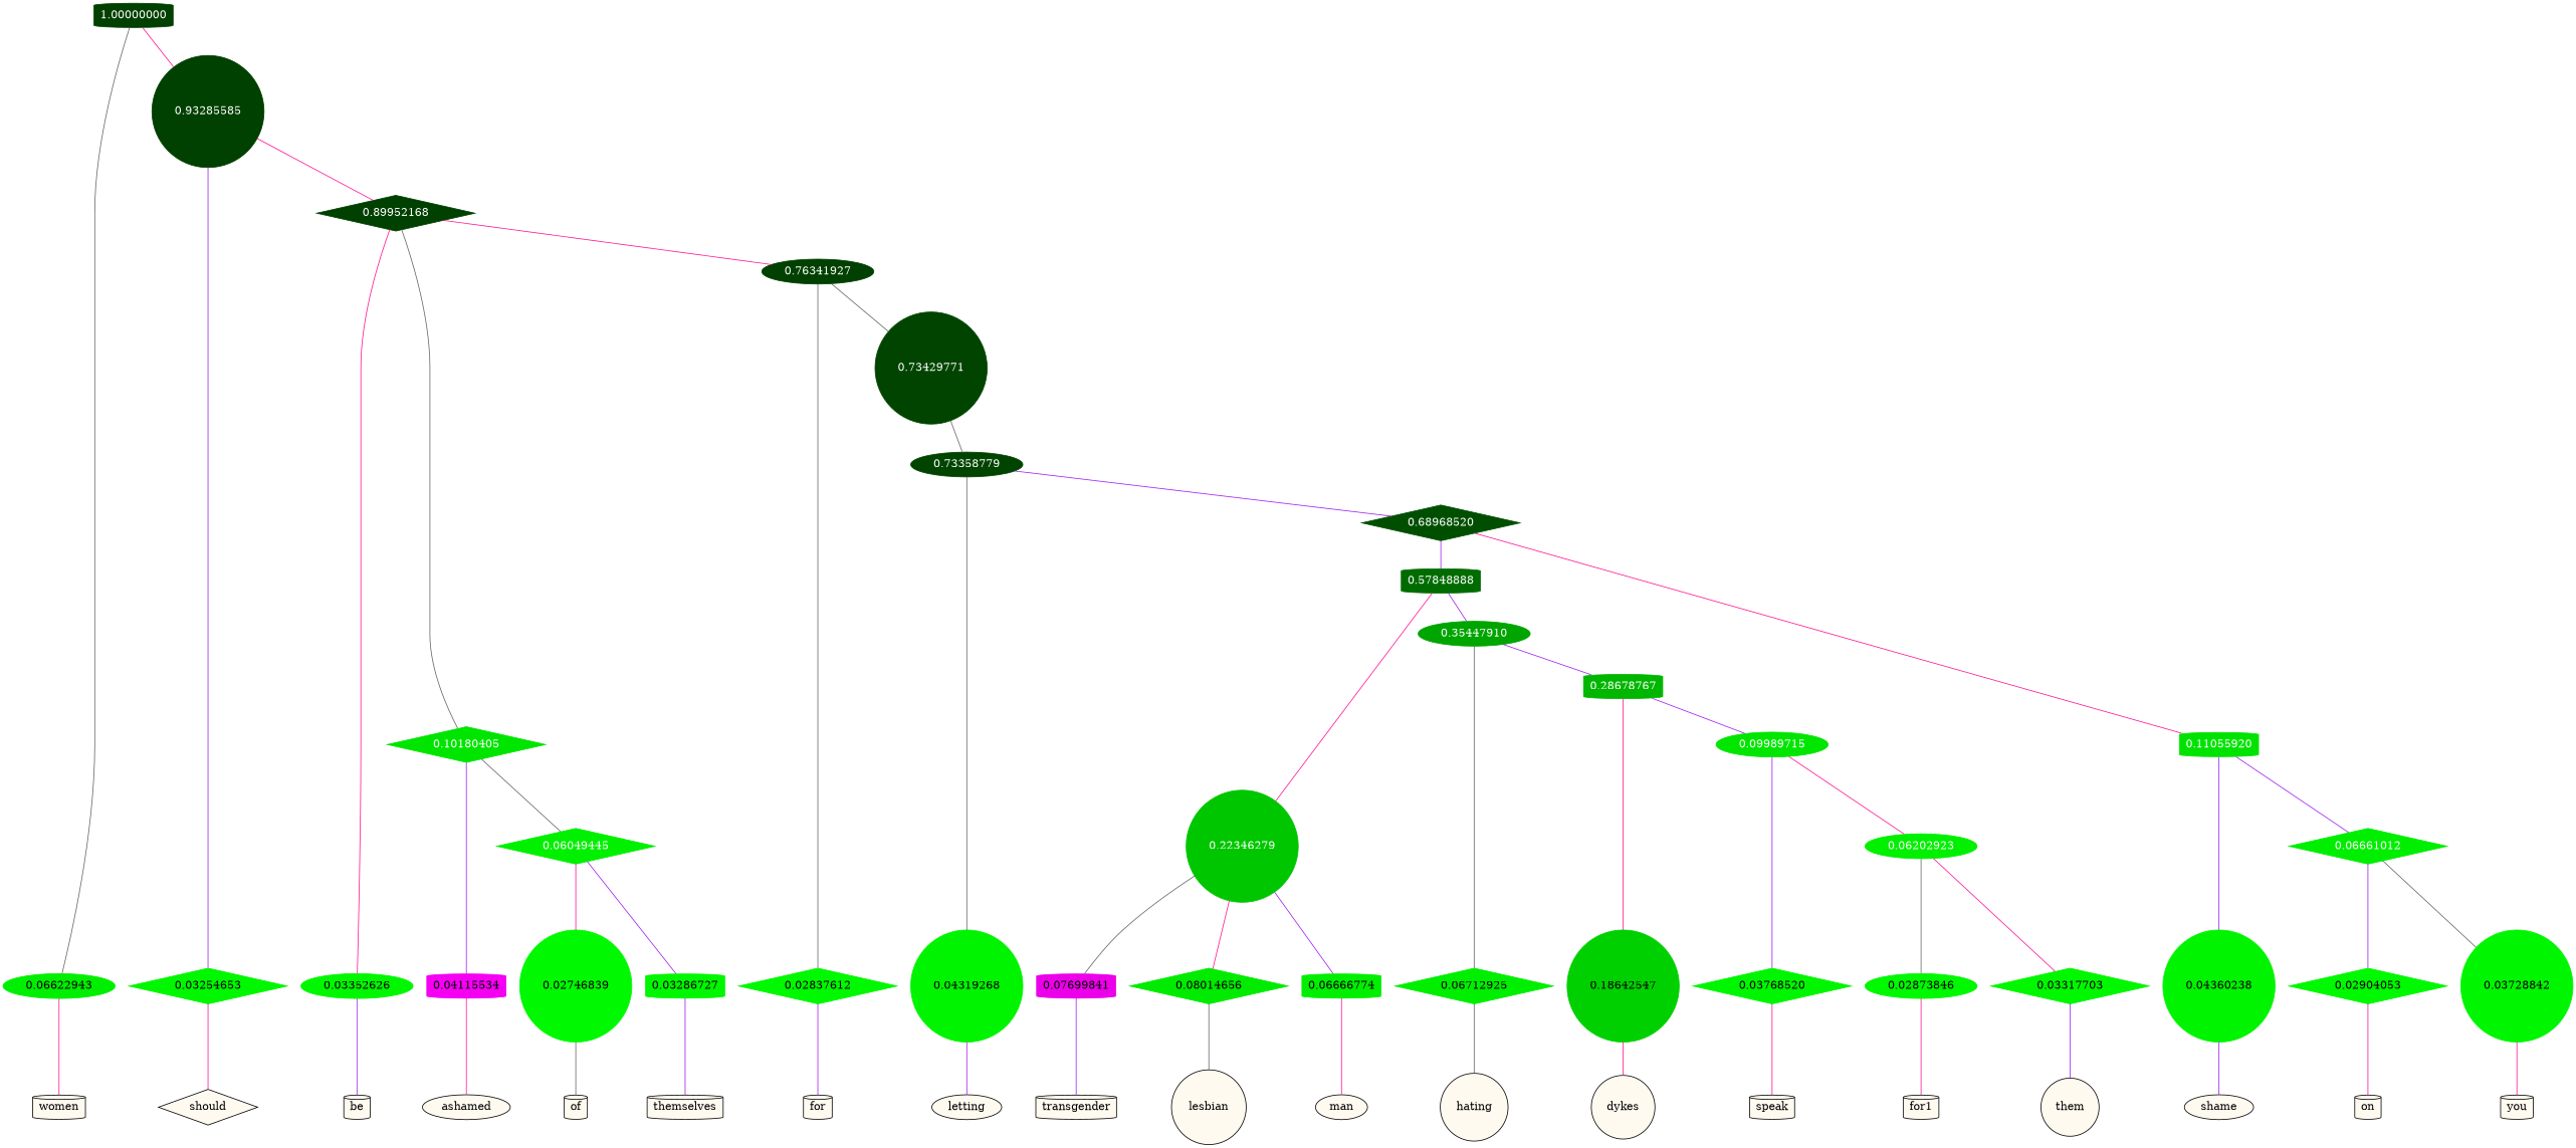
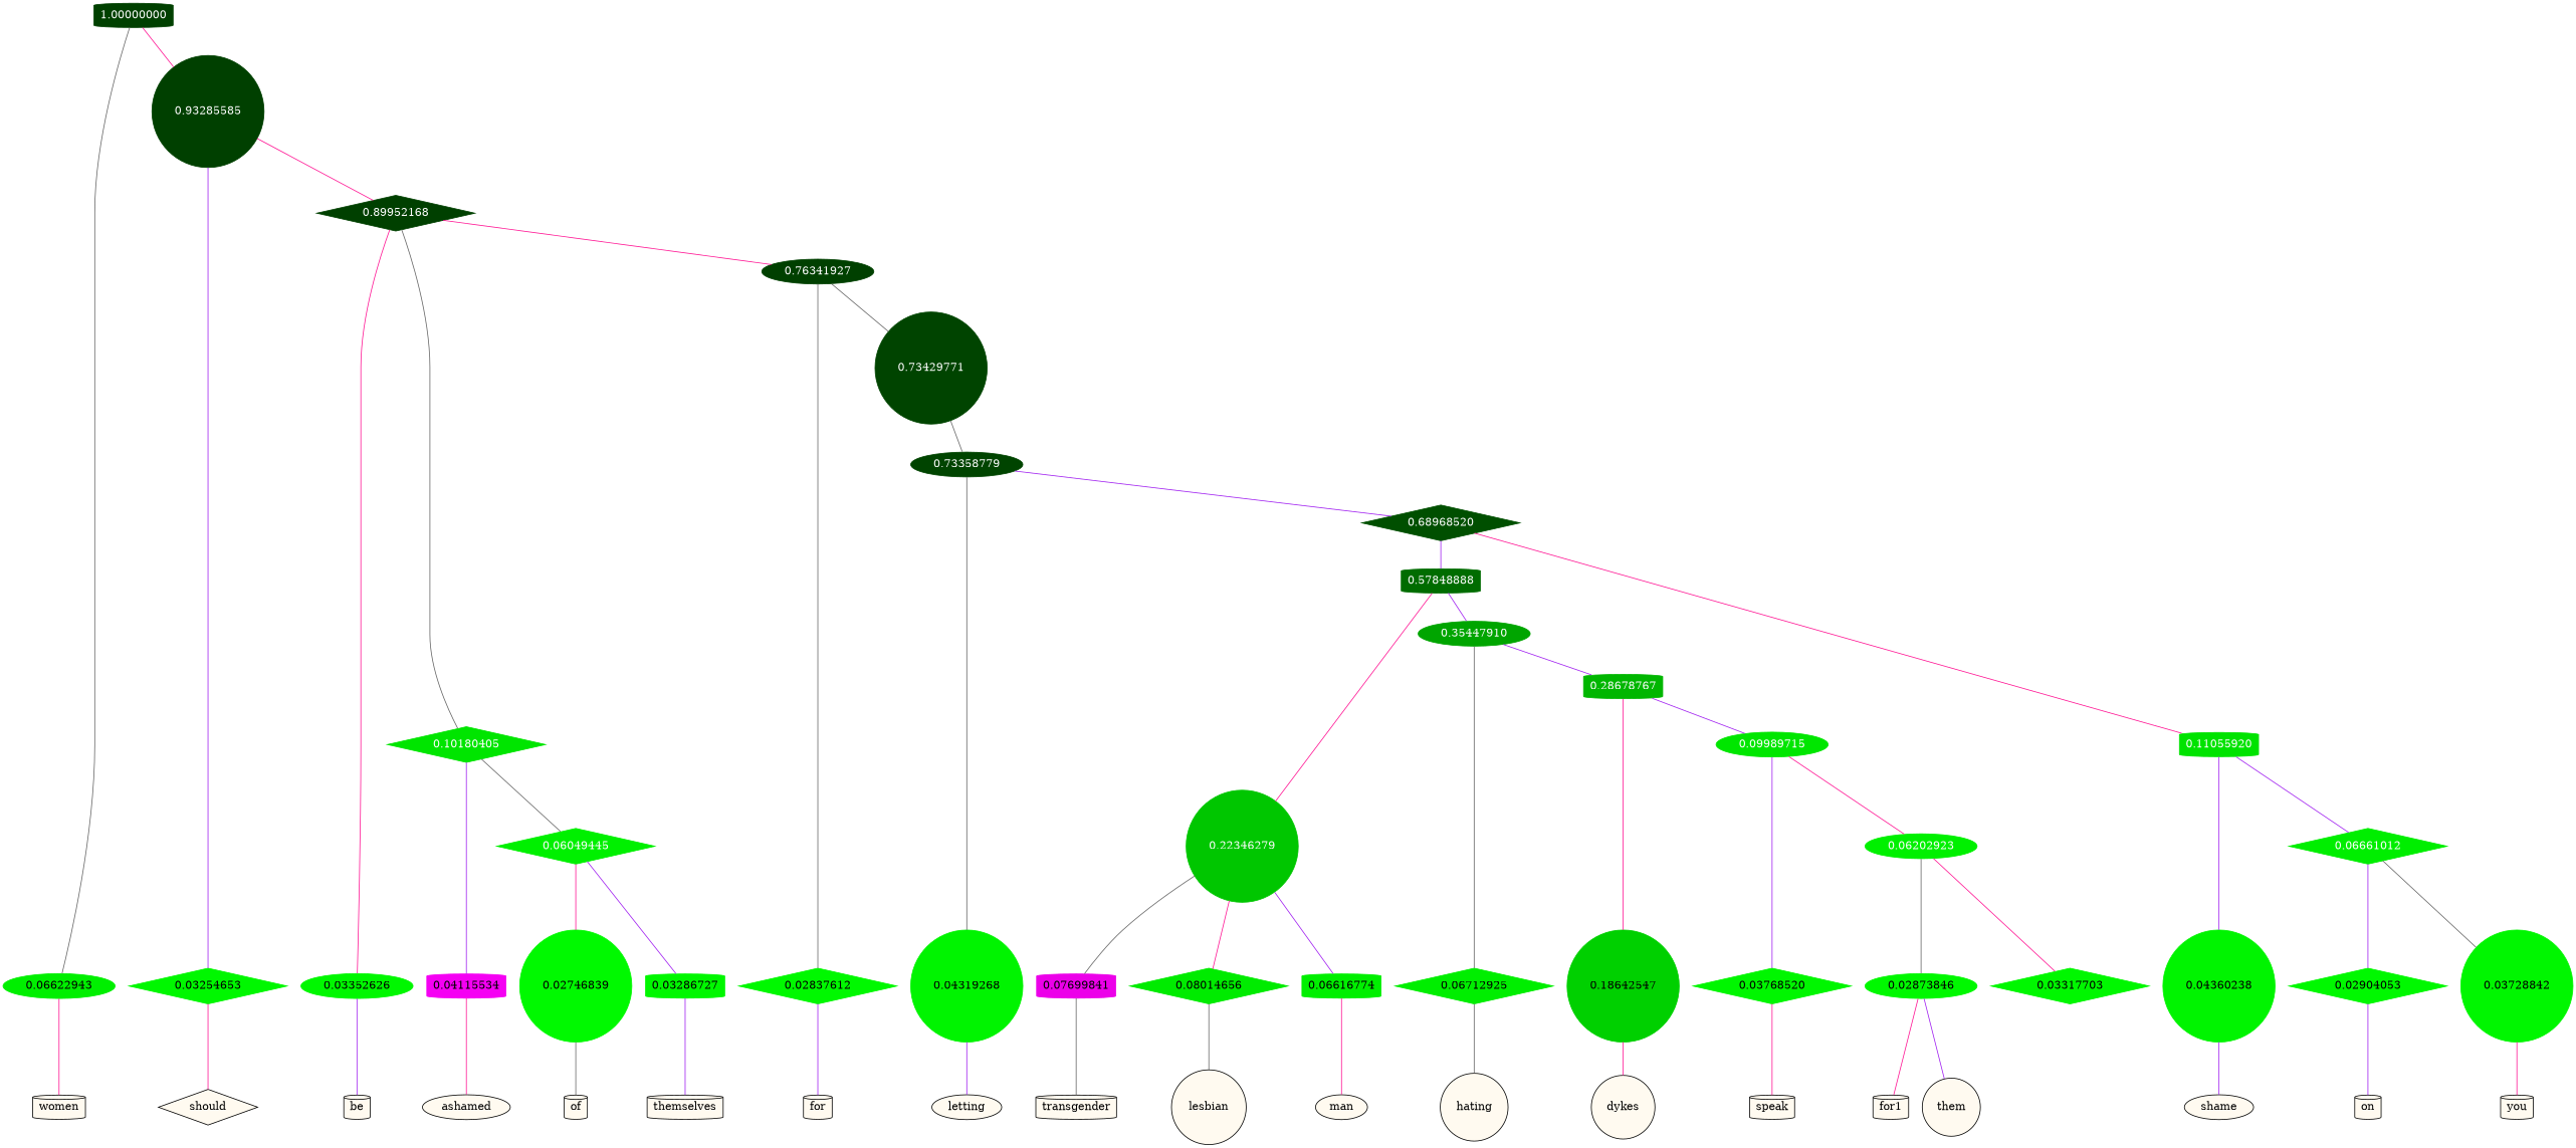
  graph {
    node [color=black format=png nodesep=0.001 ordering=out overlap_scaling=0.01 ranksep=0.001 shape=cylinder style=filled]
    edge [color=deeppink]
    n1 [fillcolor=floralwhite height=0.15 label=women style="filled,solid" width=0.15]
    n2 [fillcolor=floralwhite height=0.15 label=should shape=diamond style="filled,solid" width=0.15]
    n3 [fillcolor=floralwhite height=0.15 label=be style="filled,solid" width=0.15]
    n4 [fillcolor=floralwhite height=0.15 label=ashamed shape=ellipse style="filled,solid" width=0.15]
    n5 [fillcolor=floralwhite height=0.15 label=of style="filled,solid" width=0.15]
    n6 [fillcolor=floralwhite height=0.15 label=themselves style="filled,solid" width=0.15]
    n7 [fillcolor=floralwhite height=0.15 label=for style="filled,solid" width=0.15]
    n8 [fillcolor=floralwhite height=0.15 label=letting shape=ellipse style="filled,solid" width=0.15]
    n9 [fillcolor=floralwhite height=0.15 label=transgender style="filled,solid" width=0.15]
    n10 [fillcolor=floralwhite height=0.15 label=lesbian shape=circle style="filled,solid" width=0.15]
    n11 [fillcolor=floralwhite height=0.15 label=man shape=ellipse style="filled,solid" width=0.15]
    n12 [fillcolor=floralwhite height=0.15 label=hating shape=circle style="filled,solid" width=0.15]
    n13 [fillcolor=floralwhite height=0.15 label=dykes shape=circle style="filled,solid" width=0.15]
    n14 [fillcolor=floralwhite height=0.15 label=speak style="filled,solid" width=0.15]
    n15 [fillcolor=floralwhite height=0.15 label=for1 style="filled,solid" width=0.15]
    n16 [fillcolor=floralwhite height=0.15 label=them shape=circle style="filled,solid" width=0.15]
    n17 [fillcolor=floralwhite height=0.15 label=shame shape=ellipse style="filled,solid" width=0.15]
    n18 [fillcolor=floralwhite height=0.15 label=on style="filled,solid" width=0.15]
    n19 [fillcolor=floralwhite height=0.15 label=you style="filled,solid" width=0.15]
    n20 [color="0.334 1.000 0.934" fontcolor=black height=0.15 label=0.06622943 shape=ellipse width=0.15]
    n21 [color="0.334 1.000 0.967" fontcolor=black height=0.15 label=0.03254653 shape=diamond width=0.15]
    n22 [color="0.334 1.000 0.966" fontcolor=black height=0.15 label=0.03352626 shape=ellipse width=0.15]
    n23 [color="0.835 1.000 0.959" fontcolor=black height=0.15 label=0.04115534 width=0.15]
    n24 [color="0.334 1.000 0.973" fontcolor=black height=0.15 label=0.02746839 shape=circle width=0.15]
    n25 [color="0.334 1.000 0.967" fontcolor=black height=0.15 label=0.03286727 width=0.15]
    n26 [color="0.334 1.000 0.972" fontcolor=black height=0.15 label=0.02837612 shape=diamond width=0.15]
    n27 [color="0.334 1.000 0.957" fontcolor=black height=0.15 label=0.04319268 shape=circle width=0.15]
    n28 [color="0.835 1.000 0.923" fontcolor=black height=0.15 label=0.07699841 width=0.15]
    n29 [color="0.334 1.000 0.920" fontcolor=black height=0.15 label=0.08014656 shape=diamond width=0.15]
-   n30 [color="0.334 1.000 0.934" fontcolor=black height=0.15 label=0.06666774 width=0.15]
+   n30 [color="0.334 1.000 0.934" fontcolor=black height=0.15 label=0.06616774 width=0.15]
    n31 [color="0.334 1.000 0.933" fontcolor=black height=0.15 label=0.06712925 shape=diamond width=0.15]
    n32 [color="0.334 1.000 0.814" fontcolor=black height=0.15 label=0.18642547 shape=circle width=0.15]
    n33 [color="0.334 1.000 0.962" fontcolor=black height=0.15 label=0.03768520 shape=diamond width=0.15]
    n34 [color="0.334 1.000 0.971" fontcolor=black height=0.15 label=0.02873846 shape=ellipse width=0.15]
    n35 [color="0.334 1.000 0.967" fontcolor=black height=0.15 label=0.03317703 shape=diamond width=0.15]
    n36 [color="0.334 1.000 0.956" fontcolor=black height=0.15 label=0.04360238 shape=circle width=0.15]
    n37 [color="0.334 1.000 0.971" fontcolor=black height=0.15 label=0.02904053 shape=diamond width=0.15]
    n38 [color="0.334 1.000 0.963" fontcolor=black height=0.15 label=0.03728842 shape=circle width=0.15]
    n39 [color="0.334 1.000 0.250" fontcolor=grey99 height=0.15 label=1.00000000 width=0.15]
    n40 [color="0.334 1.000 0.250" fontcolor=grey99 height=0.15 label=0.93285585 shape=circle width=0.15]
    n41 [color="0.334 1.000 0.250" fontcolor=grey99 height=0.15 label=0.89952168 shape=diamond width=0.15]
    n42 [color="0.334 1.000 0.898" fontcolor=grey99 height=0.15 label=0.10180405 shape=diamond width=0.15]
    n43 [color="0.334 1.000 0.250" fontcolor=grey99 height=0.15 label=0.76341927 shape=ellipse width=0.15]
    n44 [color="0.334 1.000 0.940" fontcolor=grey99 height=0.15 label=0.06049445 shape=diamond width=0.15]
    n45 [color="0.334 1.000 0.266" fontcolor=grey99 height=0.15 label=0.73429771 shape=circle width=0.15]
    n46 [color="0.334 1.000 0.266" fontcolor=grey99 height=0.15 label=0.73358779 shape=ellipse width=0.15]
    n47 [color="0.334 1.000 0.310" fontcolor=grey99 height=0.15 label=0.68968520 shape=diamond width=0.15]
    n48 [color="0.334 1.000 0.422" fontcolor=grey99 height=0.15 label=0.57848888 width=0.15]
    n49 [color="0.334 1.000 0.889" fontcolor=grey99 height=0.15 label=0.11055920 width=0.15]
    n50 [color="0.334 1.000 0.777" fontcolor=grey99 height=0.15 label=0.22346279 shape=circle width=0.15]
    n51 [color="0.334 1.000 0.646" fontcolor=grey99 height=0.15 label=0.35447910 shape=ellipse width=0.15]
    n52 [color="0.334 1.000 0.933" fontcolor=grey99 height=0.15 label=0.06661012 shape=diamond width=0.15]
    n53 [color="0.334 1.000 0.713" fontcolor=grey99 height=0.15 label=0.28678767 width=0.15]
    n54 [color="0.334 1.000 0.900" fontcolor=grey99 height=0.15 label=0.09989715 shape=ellipse width=0.15]
    n55 [color="0.334 1.000 0.938" fontcolor=grey99 height=0.15 label=0.06202923 shape=ellipse width=0.15]
    subgraph sub_1 {
      rank=same
      n1
      n2
      n3
      n4
      n5
      n6
      n7
      n8
      n9
      n10
      n11
      n12
      n13
      n14
      n15
      n16
      n17
      n18
      n19
    }
    subgraph sub_2 {
      rank=same
      n20
      n21
      n22
      n23
      n24
      n25
      n26
      n27
      n28
      n29
      n30
      n31
      n32
      n33
      n34
      n35
      n36
      n37
      n38
    }
    n20 -- n1
    n21 -- n2
    n22 -- n3 [color=purple]
    n23 -- n4
    n24 -- n5 [color=gray40]
    n25 -- n6 [color=purple]
    n26 -- n7 [color=purple]
    n27 -- n8 [color=purple]
-   n28 -- n9 [color=purple]
+   n28 -- n9 [color=gray40]
    n29 -- n10 [color=gray40]
    n30 -- n11
    n31 -- n12 [color=gray40]
    n32 -- n13
    n33 -- n14
    n34 -- n15
-   n35 -- n16 [color=purple]
+   n34 -- n16 [color=purple]
    n36 -- n17 [color=purple]
-   n37 -- n18
+   n37 -- n18 [color=purple]
    n38 -- n19
    n39 -- n20 [color=gray40]
    n39 -- n40
    n40 -- n21 [color=purple]
    n40 -- n41
    n41 -- n22
    n41 -- n42 [color=gray40]
    n41 -- n43
    n42 -- n23 [color=purple]
    n42 -- n44 [color=gray40]
    n43 -- n26 [color=gray40]
    n43 -- n45 [color=gray40]
    n44 -- n24
    n44 -- n25 [color=purple]
    n45 -- n46 [color=gray40]
    n46 -- n27 [color=gray40]
    n46 -- n47 [color=purple]
    n47 -- n48 [color=purple]
    n47 -- n49
    n48 -- n50
    n48 -- n51 [color=purple]
    n49 -- n36 [color=purple]
    n49 -- n52 [color=purple]
    n50 -- n28 [color=gray40]
    n50 -- n29
    n50 -- n30 [color=purple]
    n51 -- n31 [color=gray40]
    n51 -- n53 [color=purple]
    n52 -- n37 [color=purple]
    n52 -- n38 [color=gray40]
    n53 -- n32
    n53 -- n54 [color=purple]
    n54 -- n33 [color=purple]
    n54 -- n55
    n55 -- n34 [color=gray40]
    n55 -- n35
  }
